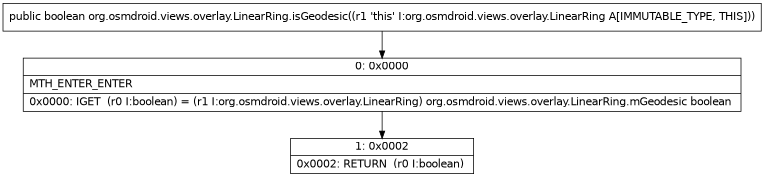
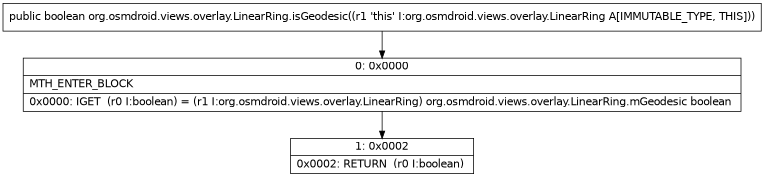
  digraph {
    fontname="DejaVu Sans"
    node [shape=record fontname="DejaVu Sans"]
    edge [fontname="DejaVu Sans"]
-   n1 [label="{0\:\ 0x0000|MTH_ENTER_ENTER\l|0x0000: IGET  (r0 I:boolean) = (r1 I:org.osmdroid.views.overlay.LinearRing) org.osmdroid.views.overlay.LinearRing.mGeodesic boolean \l}"]
+   n1 [label="{0\:\ 0x0000|MTH_ENTER_BLOCK\l|0x0000: IGET  (r0 I:boolean) = (r1 I:org.osmdroid.views.overlay.LinearRing) org.osmdroid.views.overlay.LinearRing.mGeodesic boolean \l}"]
    n2 [label="{1\:\ 0x0002|0x0002: RETURN  (r0 I:boolean) \l}"]
    n3 [label="{public boolean org.osmdroid.views.overlay.LinearRing.isGeodesic((r1 'this' I:org.osmdroid.views.overlay.LinearRing A[IMMUTABLE_TYPE, THIS])) }"]
    n1 -> n2
    n3 -> n1
  }
